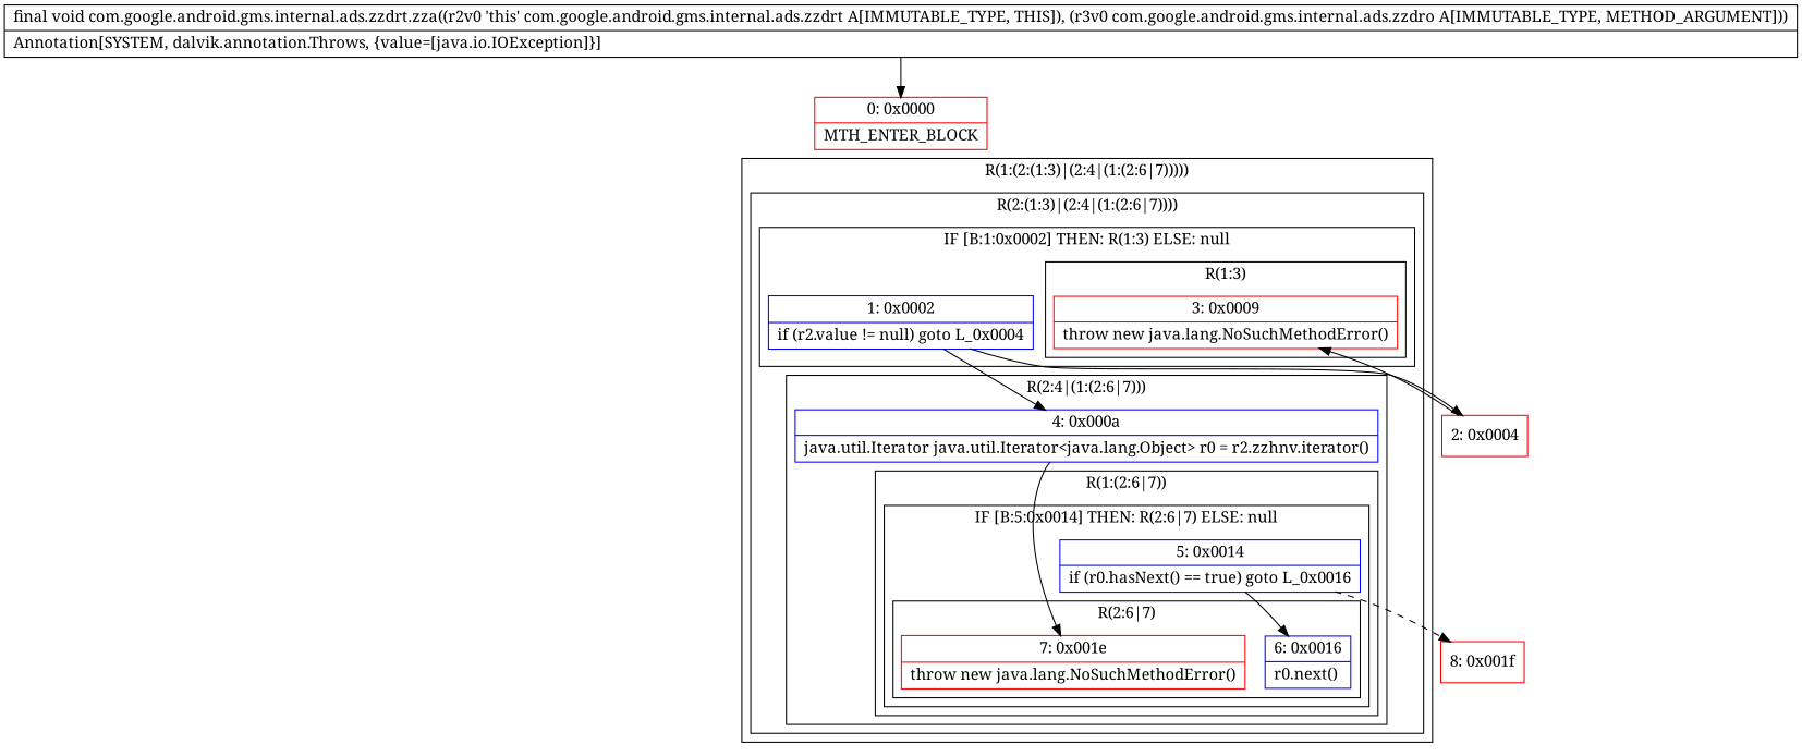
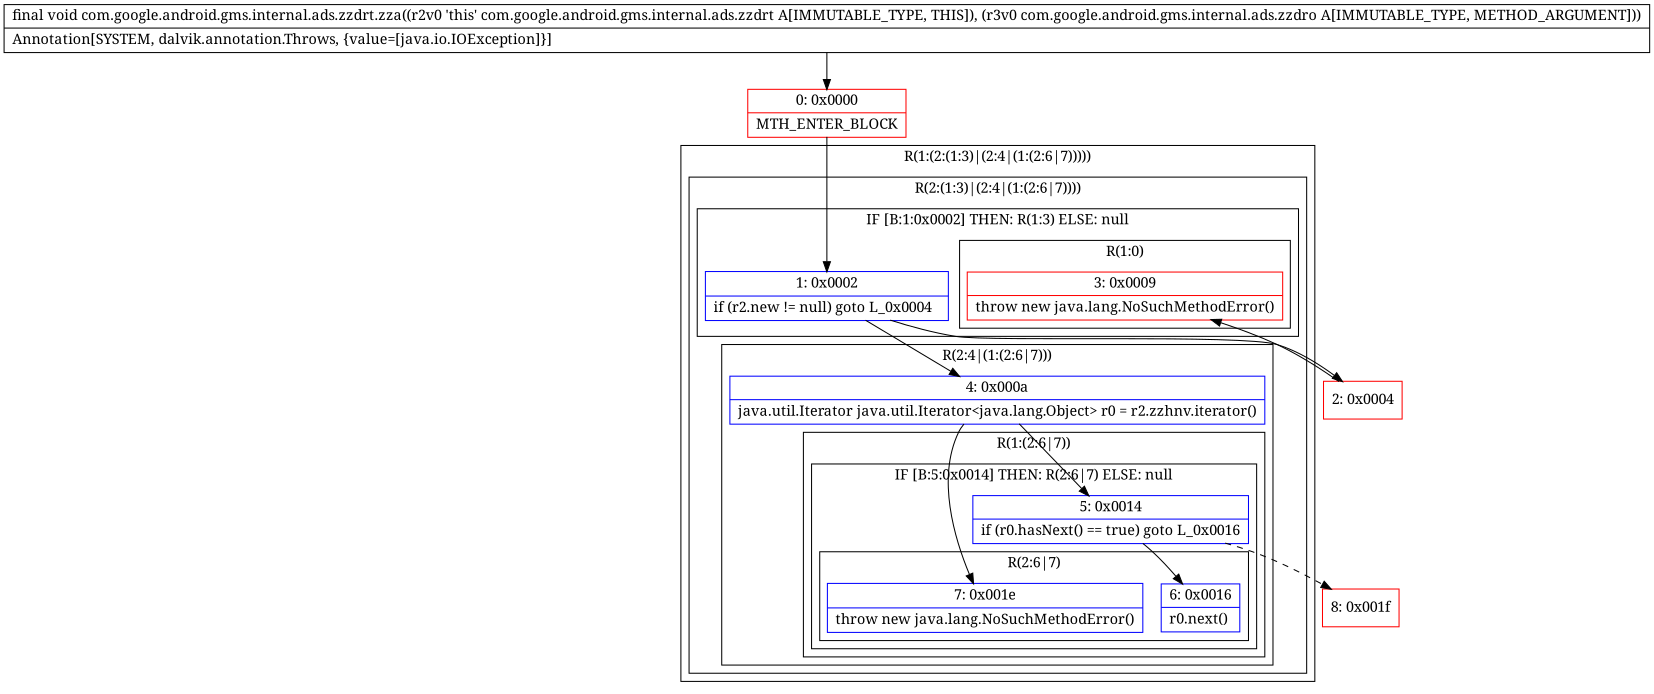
  digraph {
    fontname="Noto Serif"
    node [color=blue fontname="Noto Serif" shape=record]
    edge [fontname="Noto Serif"]
    n1 [color=red label="{3\:\ 0x0009|throw new java.lang.NoSuchMethodError()\l}"]
-   n2 [label="{1\:\ 0x0002|if (r2.value != null) goto L_0x0004\l}"]
+   n2 [label="{1\:\ 0x0002|if (r2.new != null) goto L_0x0004\l}"]
    n3 [label="{6\:\ 0x0016|r0.next()\l}"]
-   n4 [color=red label="{7\:\ 0x001e|throw new java.lang.NoSuchMethodError()\l}"]
+   n4 [label="{7\:\ 0x001e|throw new java.lang.NoSuchMethodError()\l}"]
    n5 [label="{5\:\ 0x0014|if (r0.hasNext() == true) goto L_0x0016\l}"]
    n6 [label="{4\:\ 0x000a|java.util.Iterator java.util.Iterator\<java.lang.Object\> r0 = r2.zzhnv.iterator()\l}"]
    n7 [color=red label="{2\:\ 0x0004}"]
    n8 [color=red label="{8\:\ 0x001f}"]
    n9 [color=red label="{0\:\ 0x0000|MTH_ENTER_BLOCK\l}"]
    n10 [label="{final void com.google.android.gms.internal.ads.zzdrt.zza((r2v0 'this' com.google.android.gms.internal.ads.zzdrt A[IMMUTABLE_TYPE, THIS]), (r3v0 com.google.android.gms.internal.ads.zzdro A[IMMUTABLE_TYPE, METHOD_ARGUMENT]))  | Annotation[SYSTEM, dalvik.annotation.Throws, \{value=[java.io.IOException]\}]\l}" color=""]
    subgraph cluster_1 {
      label="R(1:(2:(1:3)|(2:4|(1:(2:6|7)))))"
      subgraph cluster_2 {
        label="R(2:(1:3)|(2:4|(1:(2:6|7))))"
        subgraph cluster_3 {
          label="IF [B:1:0x0002] THEN: R(1:3) ELSE: null"
          n2
          subgraph cluster_4 {
-           label="R(1:3)"
+           label="R(1:0)"
            n1
          }
        }
        subgraph cluster_5 {
          label="R(2:4|(1:(2:6|7)))"
          n6
          subgraph cluster_6 {
            label="R(1:(2:6|7))"
            subgraph cluster_7 {
              label="IF [B:5:0x0014] THEN: R(2:6|7) ELSE: null"
              n5
              subgraph cluster_8 {
                label="R(2:6|7)"
                n3
                n4
              }
            }
          }
        }
      }
    }
    n2 -> n6 [style=solid]
    n2 -> n7
    n5 -> n3
    n5 -> n8 [style=dashed]
    n6 -> n4
+   n6 -> n5
    n7 -> n1
+   n9 -> n2
    n10 -> n9
  }
